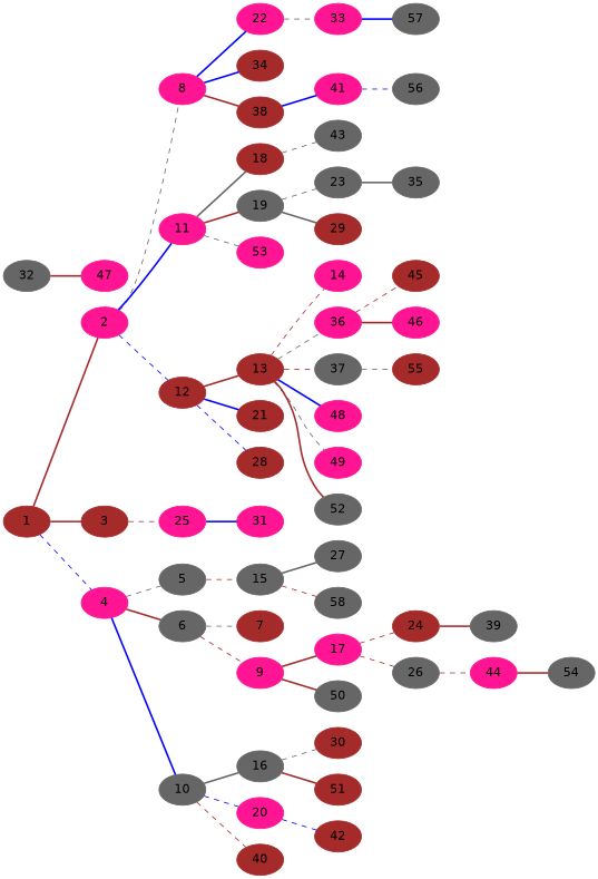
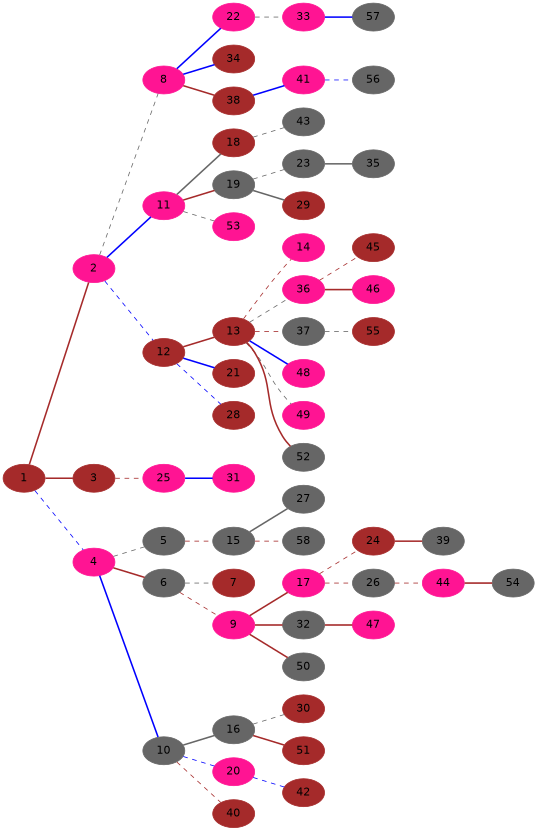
  graph {
    fontname="DejaVu Sans"
    rankdir=LR
    node [color=deeppink fontname="DejaVu Sans" style=filled]
    edge [color=brown fontname="DejaVu Sans" style=bold]
    1 [color=brown]
    2
    3 [color=brown]
    4
    8
    11
    12 [color=brown]
    25
    5 [color=gray40]
    6 [color=gray40]
    10 [color=gray40]
    22
    34 [color=brown]
    38 [color=brown]
    18 [color=brown]
    19 [color=gray40]
    53
    13 [color=brown]
    21 [color=brown]
    28 [color=brown]
    31
    15 [color=gray40]
    7 [color=brown]
    9
    16 [color=gray40]
    20
    40 [color=brown]
    27 [color=gray40]
    58 [color=gray40]
    17
    32 [color=gray40]
    50 [color=gray40]
    33
    41
    24 [color=brown]
    26 [color=gray40]
    47
    30 [color=brown]
    51 [color=brown]
    42 [color=brown]
    43 [color=gray40]
    23 [color=gray40]
    29 [color=brown]
    14
    36
    37 [color=gray40]
    48
    49
    52 [color=gray40]
    45 [color=brown]
    46
    55 [color=brown]
    39 [color=gray40]
    44
    35 [color=gray40]
    57 [color=gray40]
    54 [color=gray40]
    56 [color=gray40]
    1 -- 2
    1 -- 3
    1 -- 4 [color=blue style=dashed]
    2 -- 8 [color=gray40 style=dashed]
    2 -- 11 [color=blue]
    2 -- 12 [color=blue style=dashed]
    3 -- 25 [style=dashed]
    4 -- 5 [color=gray40 style=dashed]
    4 -- 6
    4 -- 10 [color=blue]
    8 -- 22 [color=blue]
    8 -- 34 [color=blue]
    8 -- 38
    11 -- 18 [color=gray40]
    11 -- 19
    11 -- 53 [color=gray40 style=dashed]
    12 -- 13
    12 -- 21 [color=blue]
    12 -- 28 [color=blue style=dashed]
    25 -- 31 [color=blue]
    5 -- 15 [style=dashed]
    6 -- 7 [color=gray40 style=dashed]
    6 -- 9 [style=dashed]
    10 -- 16 [color=gray40]
    10 -- 20 [color=blue style=dashed]
    10 -- 40 [style=dashed]
    22 -- 33 [color=gray40 style=dashed]
    38 -- 41 [color=blue]
    18 -- 43 [color=gray40 style=dashed]
    19 -- 23 [color=gray40 style=dashed]
    19 -- 29 [color=gray40]
    13 -- 14 [style=dashed]
    13 -- 36 [color=gray40 style=dashed]
    13 -- 37 [style=dashed]
    13 -- 48 [color=blue]
    13 -- 49 [color=gray40 style=dashed]
    13 -- 52
    15 -- 27 [color=gray40]
    15 -- 58 [style=dashed]
    9 -- 17
+   9 -- 32
    9 -- 50
    16 -- 30 [color=gray40 style=dashed]
    16 -- 51
    20 -- 42 [color=blue style=dashed]
    17 -- 24 [style=dashed]
    17 -- 26 [style=dashed]
    32 -- 47
    33 -- 57 [color=blue]
    41 -- 56 [color=blue style=dashed]
    24 -- 39
    26 -- 44 [style=dashed]
    23 -- 35 [color=gray40]
    36 -- 45 [style=dashed]
    36 -- 46
    37 -- 55 [color=gray40 style=dashed]
    44 -- 54
  }
